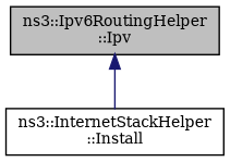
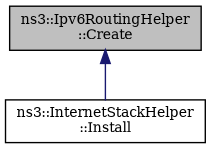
  digraph {
    rankdir=TB
    fontname="DejaVu Serif"
    node [color=black fontname="DejaVu Serif" fontsize=10 shape=record style=filled]
-   n1 [fillcolor=grey75 fontcolor=black height=0.2 label="ns3::Ipv6RoutingHelper\l::Ipv" width=0.4]
+   n1 [fillcolor=grey75 fontcolor=black height=0.2 label="ns3::Ipv6RoutingHelper\l::Create" width=0.4]
    n2 [fillcolor=white height=0.2 label="ns3::InternetStackHelper\l::Install" width=0.4]
    n1 -> n2 [color=midnightblue dir=back fontname="DejaVu Serif" fontsize=10 labelfontname=Helvetica labelfontsize=10 style=solid]
  }
